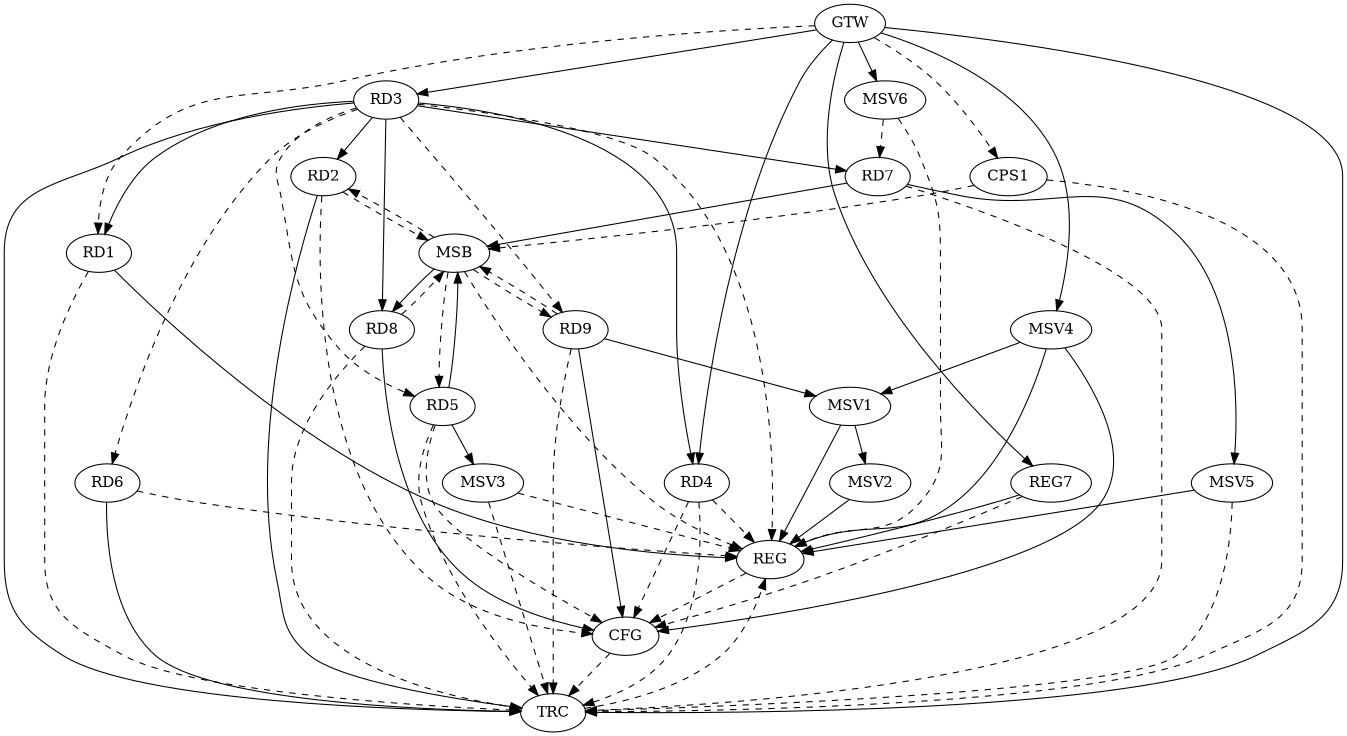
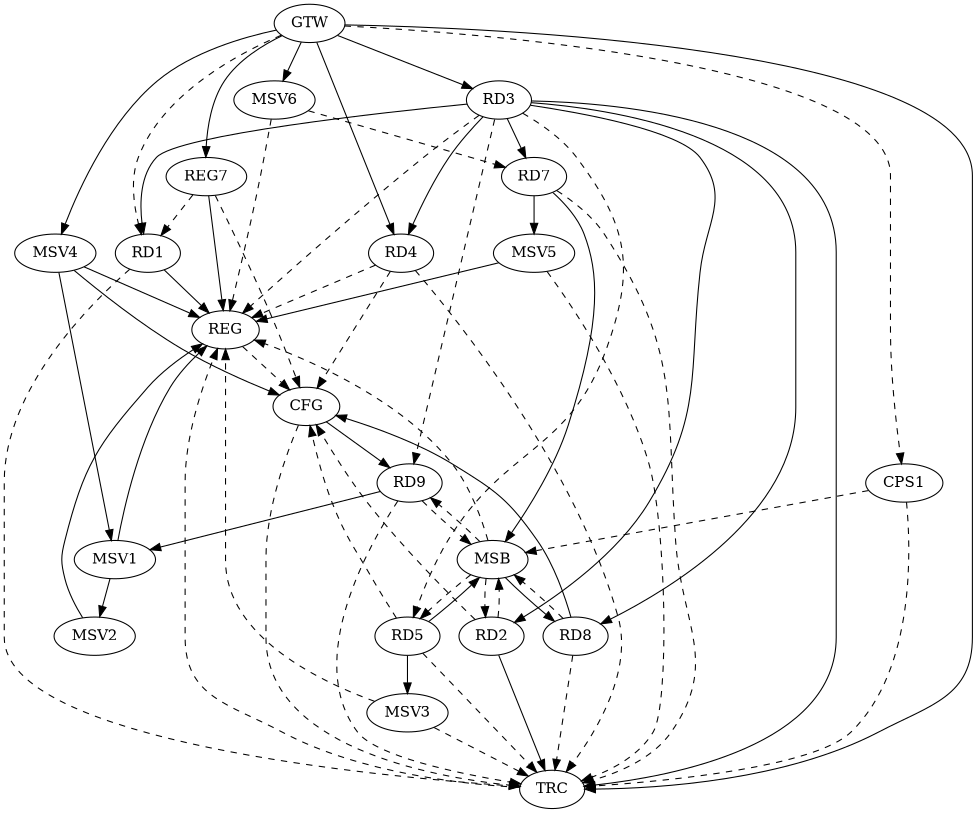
  strict digraph {
    edge [style=dashed]
    n1 [label=RD1]
    n2 [label=REG]
    n3 [label=TRC]
    n4 [label=CFG]
    n5 [label=RD2]
    n6 [label=MSB]
    n7 [label=RD5]
    n8 [label=RD8]
    n9 [label=RD9]
    n10 [label=RD3]
    n11 [label=RD4]
-   n12 [label=RD6]
    n13 [label=RD7]
    n14 [label=MSV3]
    n15 [label=MSV5]
    n16 [label=MSV1]
    n17 [label=MSV2]
    n18 [label=CPS1]
    n19 [label=GTW]
    n20 [label=MSV4]
    n21 [label=MSV6]
    n22 [label=REG7]
    n1 -> n2 [style=solid]
    n1 -> n3
    n2 -> n4
    n3 -> n2
    n4 -> n3
    n5 -> n3 [style=solid]
    n5 -> n4
    n5 -> n6
    n6 -> n2
    n6 -> n5
    n6 -> n7
    n6 -> n8 [style=solid]
    n6 -> n9
    n7 -> n3
    n7 -> n4
    n7 -> n6 [style=solid]
    n7 -> n14 [style=solid]
    n8 -> n3
    n8 -> n4 [style=solid]
    n8 -> n6
    n9 -> n3
-   n9 -> n4 [style=solid]
+   n4 -> n9 [style=solid]
    n9 -> n6
    n9 -> n16 [style=solid]
    n10 -> n1 [style=solid]
    n10 -> n2
    n10 -> n3 [style=solid]
    n10 -> n5 [style=solid]
    n10 -> n7
    n10 -> n8 [style=solid]
    n10 -> n9
    n10 -> n11 [style=solid]
-   n10 -> n12
    n10 -> n13 [style=solid]
    n11 -> n2
    n11 -> n3
    n11 -> n4
-   n12 -> n2
-   n12 -> n3 [style=solid]
    n13 -> n3
    n13 -> n6 [style=solid]
    n13 -> n15 [style=solid]
    n14 -> n2
    n14 -> n3
    n15 -> n2 [style=solid]
    n15 -> n3
    n16 -> n2 [style=solid]
    n16 -> n17 [style=solid]
    n17 -> n2 [style=solid]
    n18 -> n3
    n18 -> n6
    n19 -> n1
    n19 -> n3 [style=solid]
    n19 -> n10 [style=solid]
    n19 -> n11 [style=solid]
    n19 -> n18
    n19 -> n20 [style=solid]
    n19 -> n21 [style=solid]
    n19 -> n22 [style=solid]
    n20 -> n2 [style=solid]
    n20 -> n4 [style=solid]
    n20 -> n16 [style=solid]
    n21 -> n2
    n21 -> n13
+   n22 -> n1
    n22 -> n2 [style=solid]
    n22 -> n4
  }
